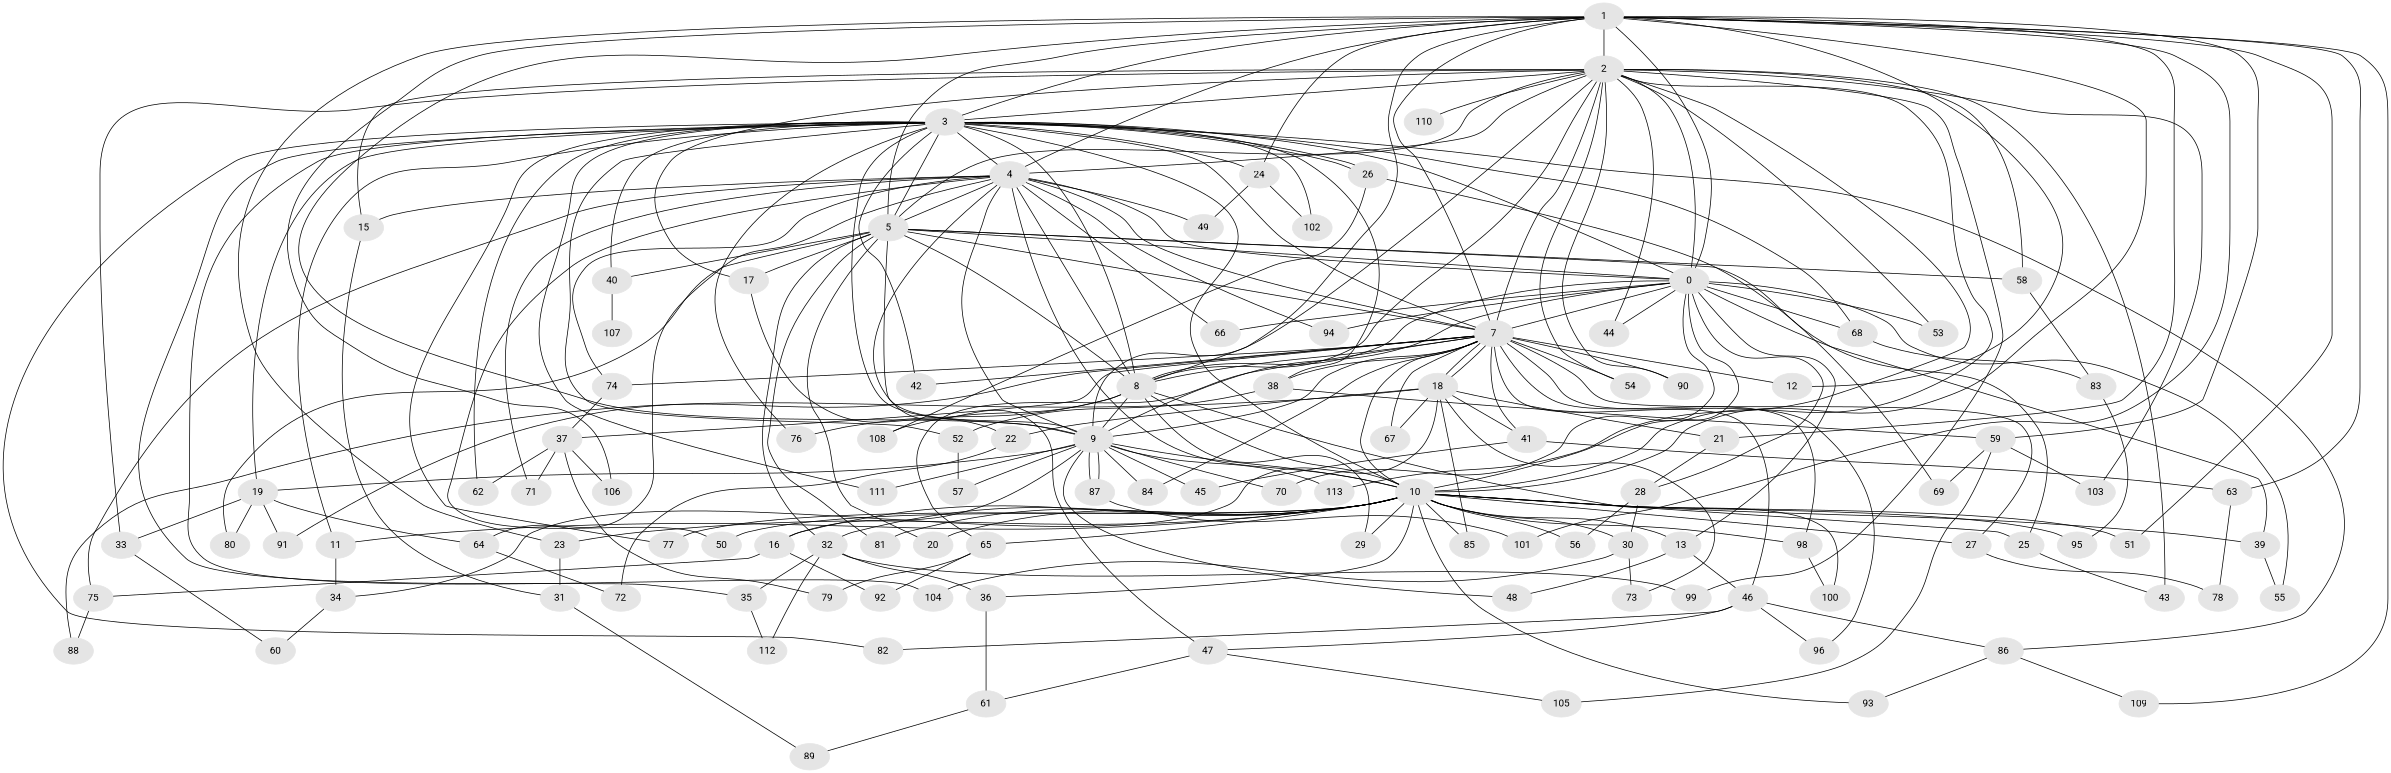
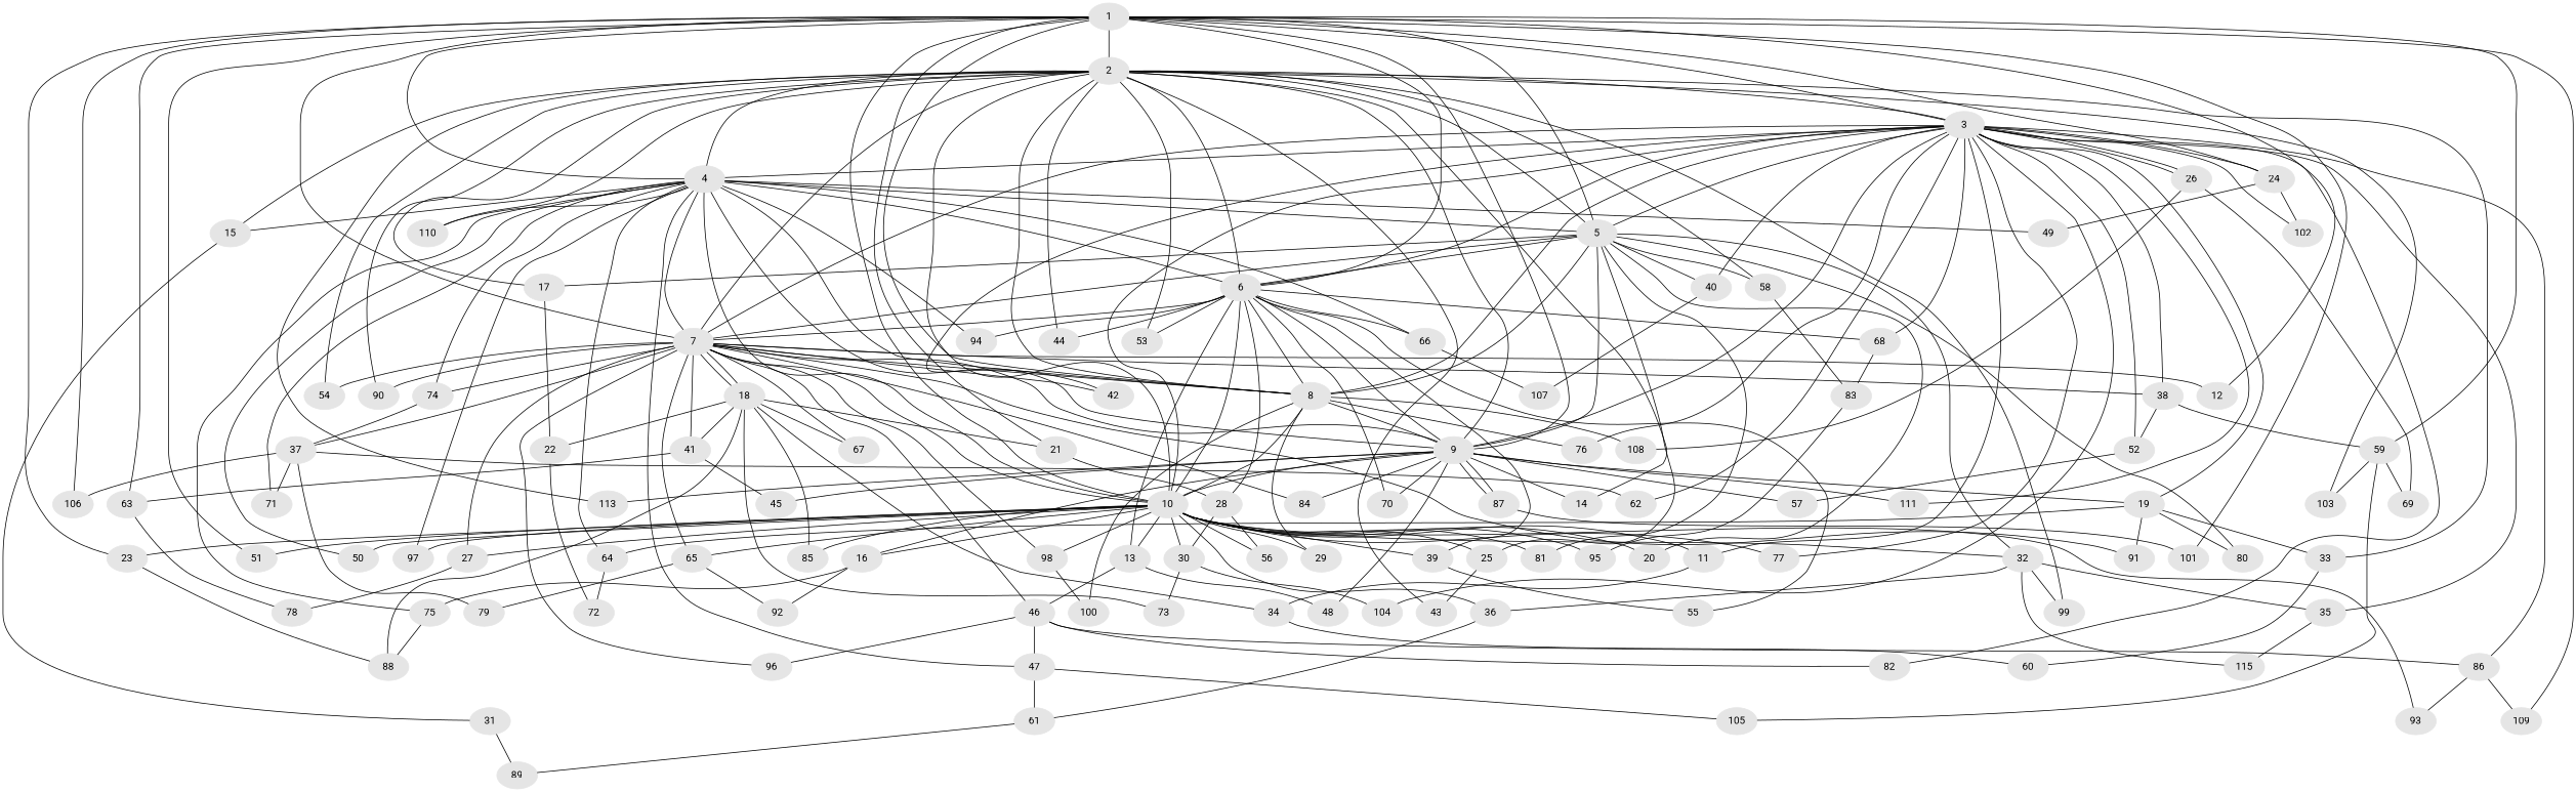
  graph {
    fontname=Roboto
    node [color=gray90 fontname=Roboto style=filled]
    edge [fontname=Roboto]
    1
    2
    3
    4
    5
-   6 [label=0]
+   6
    7
    8
    9
    10
    12
    21
    23
    24
    51
    59
    63
    101
    106
    109
+   14
    15
    17
    33
    43
    44
    53
    54
    58
    90
    99
    103
    110
    113
    11
    19
    26
    35
    38
    40
    42
    52
    62
    68
    76
    77
    82
    86
    102
    104
    111
    47
    49
    50
    64
    66
    71
    74
    75
    94
+   97
    20
    25
    32
    80
    81
    13
    28
    39
    55
    70
    18
    27
    37
    41
    46
    65
    67
    84
    91
    96
    98
    29
    100
    108
    16
    45
    48
    57
    87
    30
    36
    56
    85
    93
    95
    31
    69
    105
    78
    22
    60
    83
    34
-   112
+   112 [label=115]
    107
    61
    72
    88
    73
    79
    92
    89
    1 -- 2
    1 -- 3
    1 -- 4
    1 -- 5
    1 -- 6
    1 -- 7
    1 -- 8
    1 -- 9
    1 -- 10
    1 -- 12
    1 -- 21
    1 -- 23
    1 -- 24
    1 -- 51
    1 -- 59
    1 -- 63
    1 -- 101
    1 -- 106
    1 -- 109
    2 -- 3
    2 -- 4
    2 -- 5
    2 -- 6
    2 -- 7
    2 -- 8
    2 -- 9
    2 -- 10
+   2 -- 14
    2 -- 15
    2 -- 17
    2 -- 33
    2 -- 43
    2 -- 44
    2 -- 53
    2 -- 54
    2 -- 58
    2 -- 90
    2 -- 99
    2 -- 103
    2 -- 110
    2 -- 113
    3 -- 4
    3 -- 5
    3 -- 6
    3 -- 7
    3 -- 8
    3 -- 9
    3 -- 10
    3 -- 24
    3 -- 11
    3 -- 19
    3 -- 26
    3 -- 26
    3 -- 35
    3 -- 38
    3 -- 40
    3 -- 42
    3 -- 52
    3 -- 62
    3 -- 68
    3 -- 76
    3 -- 77
    3 -- 82
    3 -- 86
    3 -- 102
    3 -- 104
    3 -- 111
    4 -- 5
    4 -- 6
    4 -- 7
    4 -- 8
    4 -- 9
    4 -- 10
    4 -- 15
+   4 -- 110
    4 -- 47
    4 -- 49
    4 -- 50
    4 -- 64
    4 -- 66
    4 -- 71
    4 -- 74
    4 -- 75
    4 -- 94
+   4 -- 97
    5 -- 6
    5 -- 7
    5 -- 8
    5 -- 9
    5 -- 17
    5 -- 58
    5 -- 40
    5 -- 20
    5 -- 25
    5 -- 32
    5 -- 80
    5 -- 81
    6 -- 7
    6 -- 8
    6 -- 9
    6 -- 10
    6 -- 44
    6 -- 53
    6 -- 68
    6 -- 66
    6 -- 94
    6 -- 13
    6 -- 28
    6 -- 39
    6 -- 55
    6 -- 70
    7 -- 8
    7 -- 9
    7 -- 10
    7 -- 12
    7 -- 54
    7 -- 90
    7 -- 38
    7 -- 42
    7 -- 74
    7 -- 18
    7 -- 18
    7 -- 27
    7 -- 37
    7 -- 41
    7 -- 46
    7 -- 65
    7 -- 67
    7 -- 84
    7 -- 91
    7 -- 96
    7 -- 98
    8 -- 9
    8 -- 10
    8 -- 76
    8 -- 29
    8 -- 100
    8 -- 108
    9 -- 10
+   9 -- 14
    9 -- 113
    9 -- 19
    9 -- 111
    9 -- 70
    9 -- 84
    9 -- 16
    9 -- 45
    9 -- 48
    9 -- 57
    9 -- 87
    9 -- 87
    10 -- 23
    10 -- 51
    10 -- 11
    10 -- 77
    10 -- 50
+   10 -- 97
    10 -- 20
    10 -- 25
    10 -- 32
    10 -- 81
    10 -- 13
    10 -- 39
    10 -- 27
    10 -- 65
    10 -- 98
    10 -- 29
    10 -- 16
    10 -- 30
    10 -- 36
    10 -- 56
    10 -- 85
    10 -- 93
    10 -- 95
    21 -- 28
-   23 -- 31
+   23 -- 88
    24 -- 102
    24 -- 49
    59 -- 103
    59 -- 69
    59 -- 105
    63 -- 78
    15 -- 31
    17 -- 22
    33 -- 60
    58 -- 83
    11 -- 34
    19 -- 33
    19 -- 64
    19 -- 80
    19 -- 91
    26 -- 108
    26 -- 69
    35 -- 112
    38 -- 59
    38 -- 52
    40 -- 107
    52 -- 57
    68 -- 83
    86 -- 109
    86 -- 93
    47 -- 105
    47 -- 61
    64 -- 72
+   66 -- 107
    74 -- 37
    75 -- 88
    25 -- 43
    32 -- 99
    32 -- 35
    32 -- 36
    32 -- 112
    13 -- 46
    13 -- 48
    28 -- 30
    28 -- 56
    39 -- 55
    18 -- 21
    18 -- 41
    18 -- 67
    18 -- 85
    18 -- 22
    18 -- 34
    18 -- 88
    18 -- 73
    27 -- 78
    37 -- 106
    37 -- 62
    37 -- 71
    37 -- 79
    41 -- 63
    41 -- 45
    46 -- 82
    46 -- 86
    46 -- 47
    46 -- 96
    65 -- 79
    65 -- 92
    98 -- 100
    16 -- 75
    16 -- 92
    87 -- 101
    30 -- 104
    30 -- 73
    36 -- 61
    31 -- 89
    22 -- 72
    83 -- 95
    34 -- 60
    61 -- 89
  }
